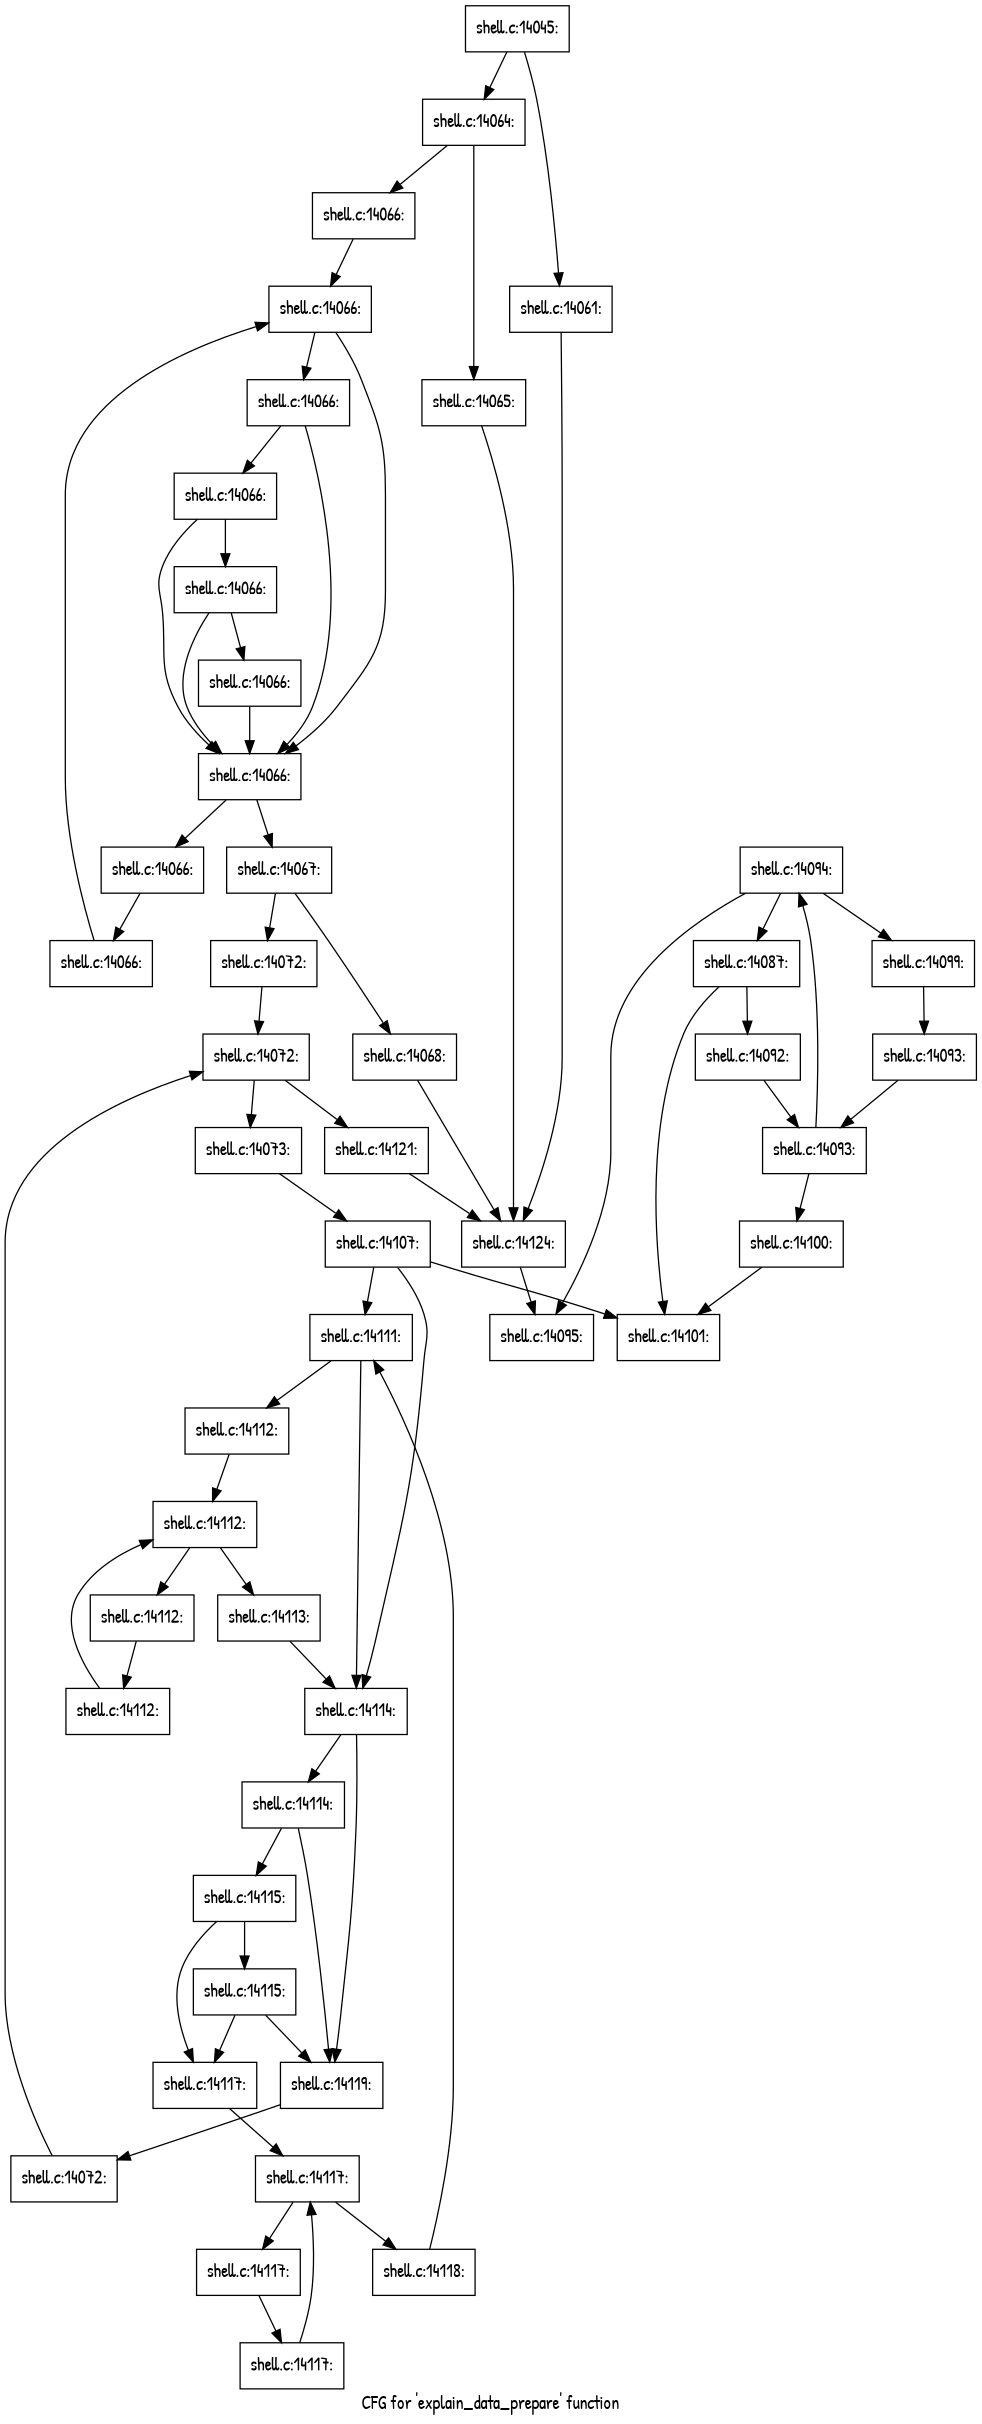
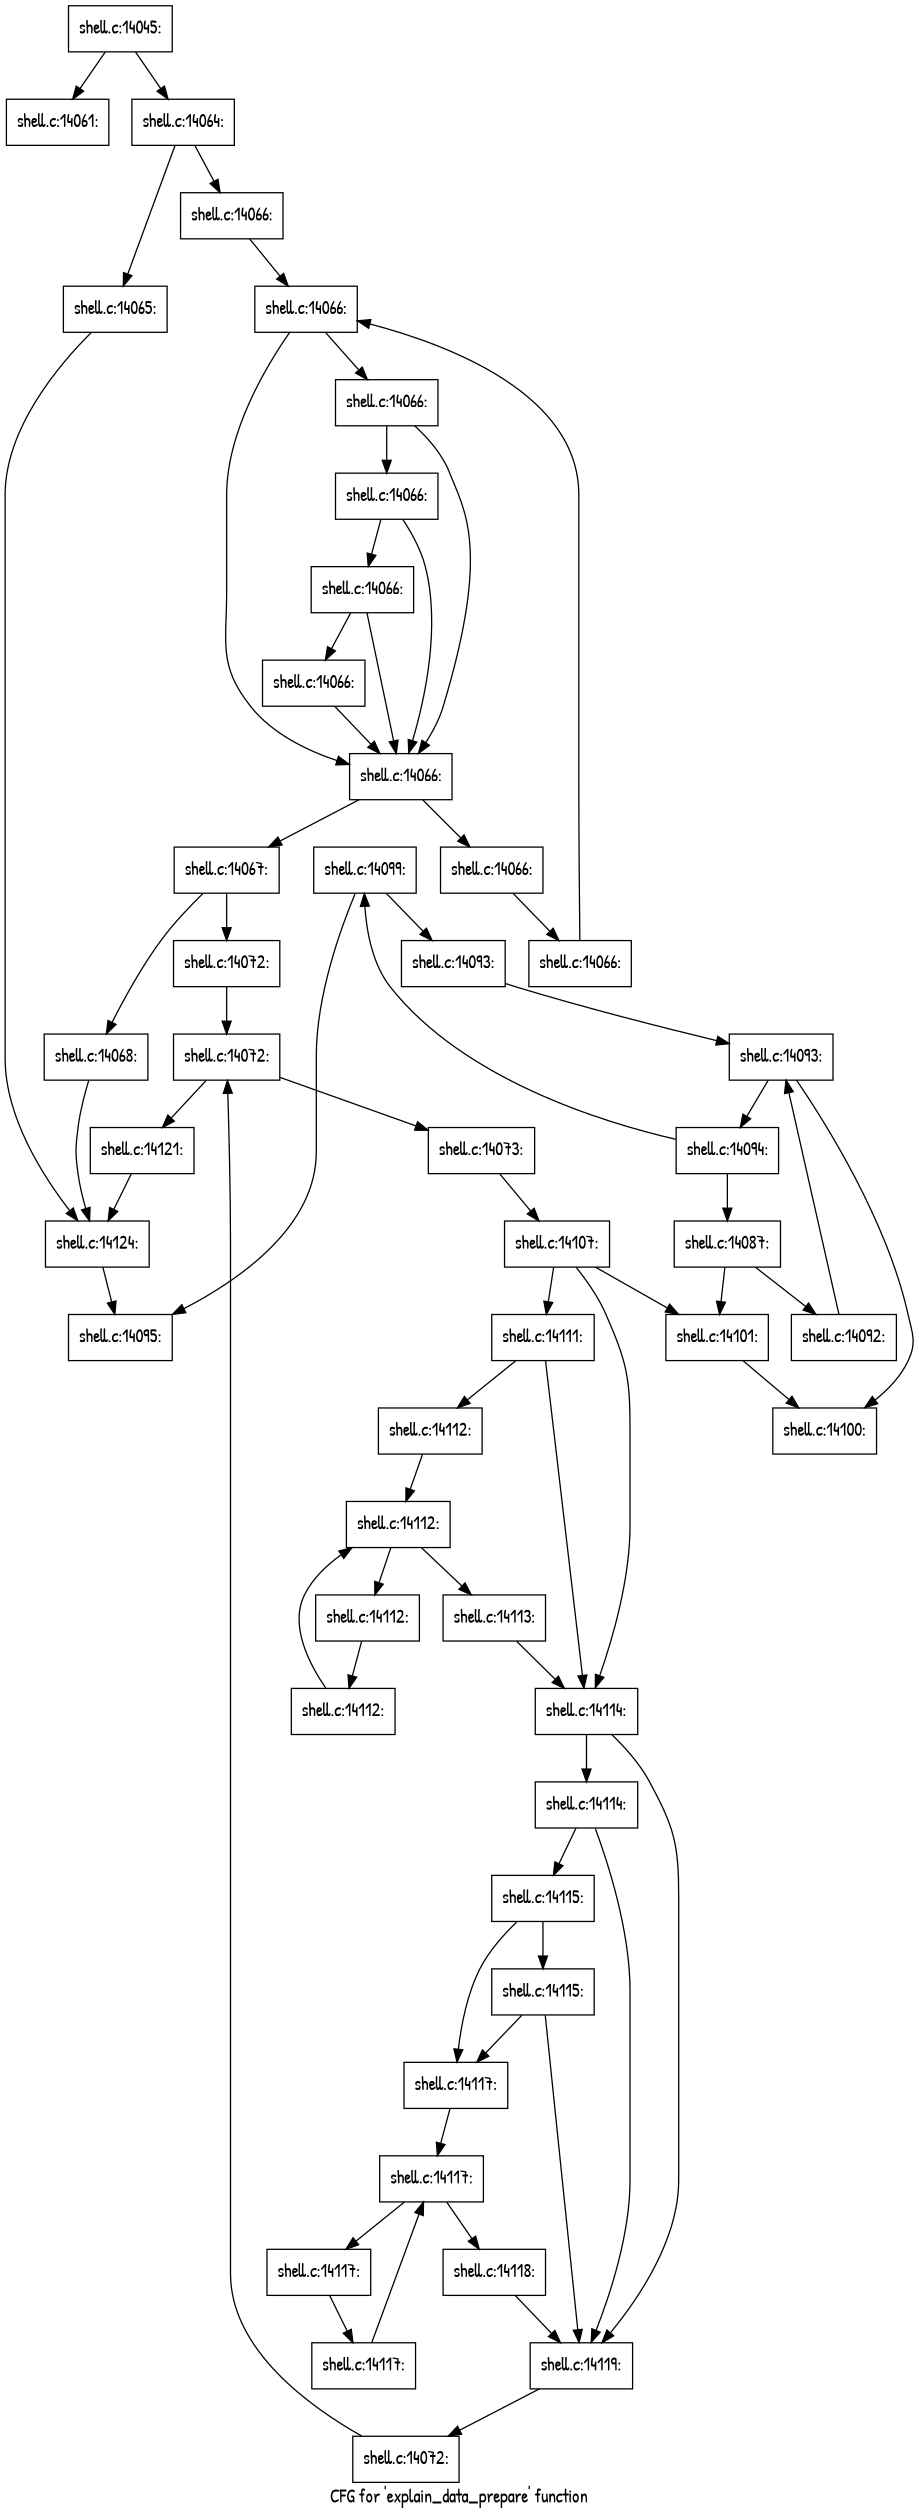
  digraph {
    fontname="Patrick Hand"
    label="CFG for 'explain_data_prepare' function"
    node [fontname="Patrick Hand" shape=record]
    edge [fontname="Patrick Hand"]
    n1 [label="{shell.c:14045:}"]
    n2 [label="{shell.c:14061:}"]
    n3 [label="{shell.c:14064:}"]
    n4 [label="{shell.c:14124:}"]
    n5 [label="{shell.c:14065:}"]
    n6 [label="{shell.c:14066:}"]
    n7 [label="{shell.c:14095:}"]
    n8 [label="{shell.c:14066:}"]
    n9 [label="{shell.c:14066:}"]
    n10 [label="{shell.c:14066:}"]
    n11 [label="{shell.c:14066:}"]
    n12 [label="{shell.c:14067:}"]
    n13 [label="{shell.c:14066:}"]
    n14 [label="{shell.c:14066:}"]
    n15 [label="{shell.c:14068:}"]
    n16 [label="{shell.c:14072:}"]
    n17 [label="{shell.c:14066:}"]
    n18 [label="{shell.c:14066:}"]
    n19 [label="{shell.c:14072:}"]
    n20 [label="{shell.c:14073:}"]
    n21 [label="{shell.c:14121:}"]
    n22 [label="{shell.c:14107:}"]
    n23 [label="{shell.c:14087:}"]
    n24 [label="{shell.c:14092:}"]
    n25 [label="{shell.c:14101:}"]
    n26 [label="{shell.c:14111:}"]
    n27 [label="{shell.c:14114:}"]
    n28 [label="{shell.c:14093:}"]
    n29 [label="{shell.c:14112:}"]
    n30 [label="{shell.c:14114:}"]
    n31 [label="{shell.c:14119:}"]
    n32 [label="{shell.c:14094:}"]
    n33 [label="{shell.c:14100:}"]
    n34 [label="{shell.c:14099:}"]
    n35 [label="{shell.c:14093:}"]
    n36 [label="{shell.c:14112:}"]
    n37 [label="{shell.c:14115:}"]
    n38 [label="{shell.c:14072:}"]
    n39 [label="{shell.c:14112:}"]
    n40 [label="{shell.c:14113:}"]
    n41 [label="{shell.c:14112:}"]
    n42 [label="{shell.c:14117:}"]
    n43 [label="{shell.c:14115:}"]
    n44 [label="{shell.c:14117:}"]
    n45 [label="{shell.c:14117:}"]
    n46 [label="{shell.c:14118:}"]
    n47 [label="{shell.c:14117:}"]
    n1 -> n2
    n1 -> n3
-   n2 -> n4
    n3 -> n5
    n3 -> n6
    n4 -> n7
    n5 -> n4
    n6 -> n8
    n8 -> n9
    n8 -> n10
    n9 -> n11
    n9 -> n12
    n10 -> n9
    n10 -> n13
    n11 -> n14
    n12 -> n15
    n12 -> n16
    n13 -> n9
    n13 -> n17
    n14 -> n8
    n15 -> n4
    n16 -> n19
    n17 -> n9
    n17 -> n18
    n18 -> n9
    n19 -> n20
    n19 -> n21
    n20 -> n22
    n21 -> n4
    n22 -> n25
    n22 -> n26
    n22 -> n27
    n23 -> n24
    n23 -> n25
    n24 -> n28
    n26 -> n27
    n26 -> n29
    n27 -> n30
    n27 -> n31
    n28 -> n32
    n28 -> n33
    n29 -> n36
    n30 -> n31
    n30 -> n37
    n31 -> n38
-   n32 -> n7
+   n34 -> n7
    n32 -> n23
    n32 -> n34
-   n33 -> n25
+   n25 -> n33
    n34 -> n35
    n35 -> n28
    n36 -> n39
    n36 -> n40
    n37 -> n42
    n37 -> n43
    n38 -> n19
    n39 -> n41
    n40 -> n27
    n41 -> n36
    n42 -> n44
    n43 -> n31
    n43 -> n42
    n44 -> n45
    n44 -> n46
    n45 -> n47
-   n46 -> n26
+   n46 -> n31
    n47 -> n44
  }
